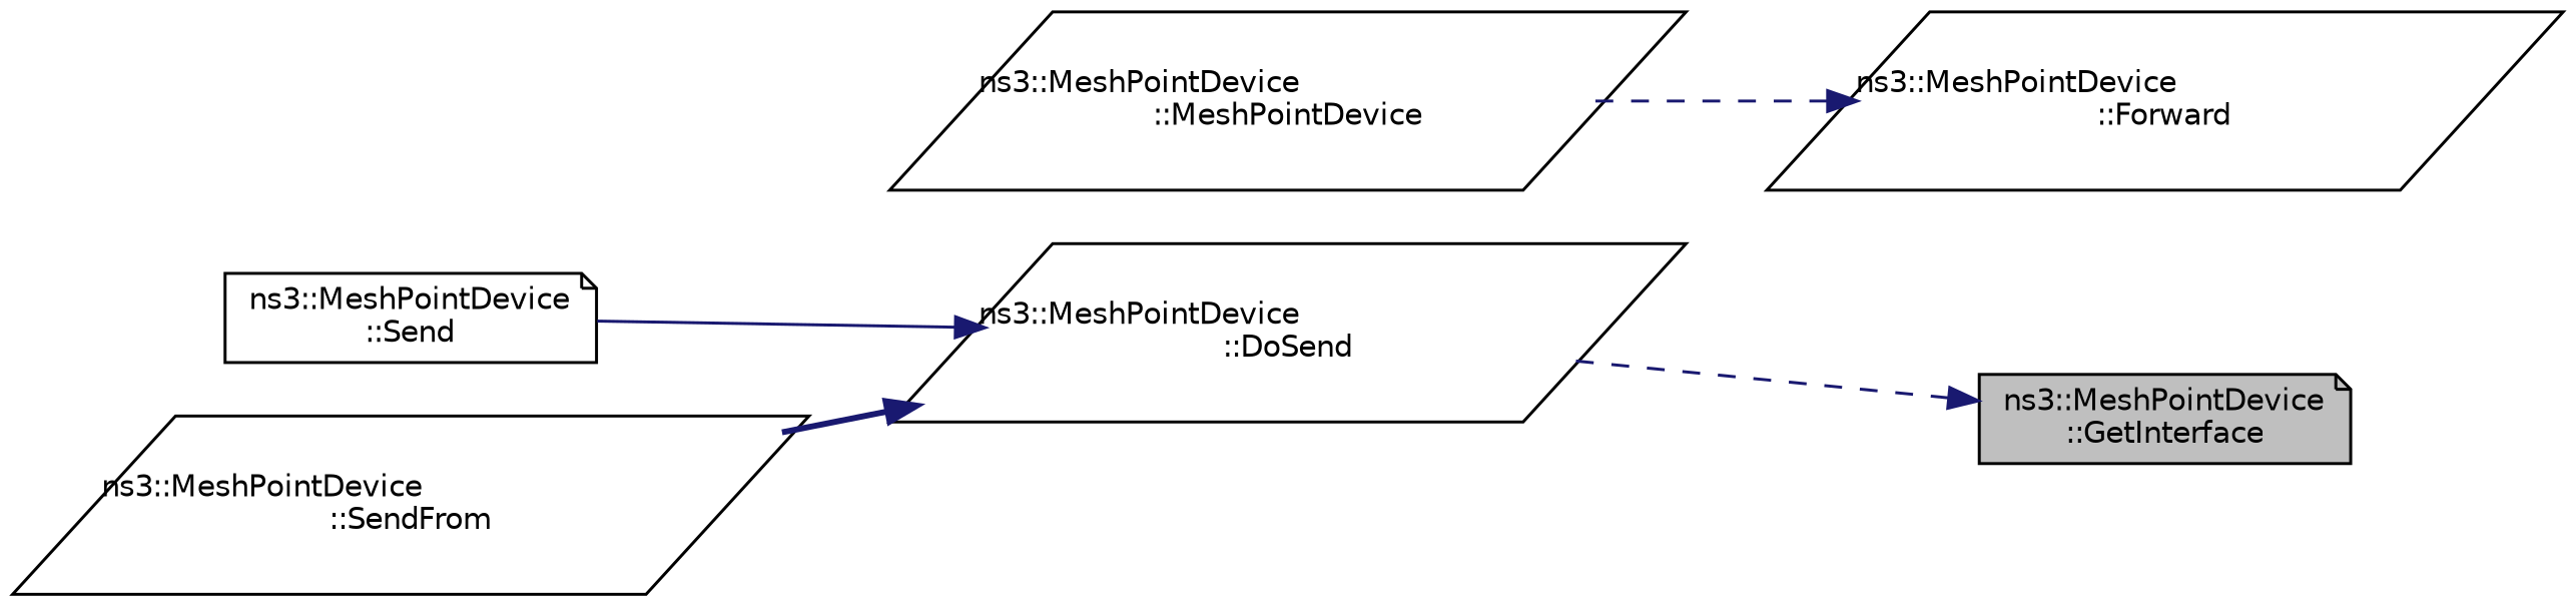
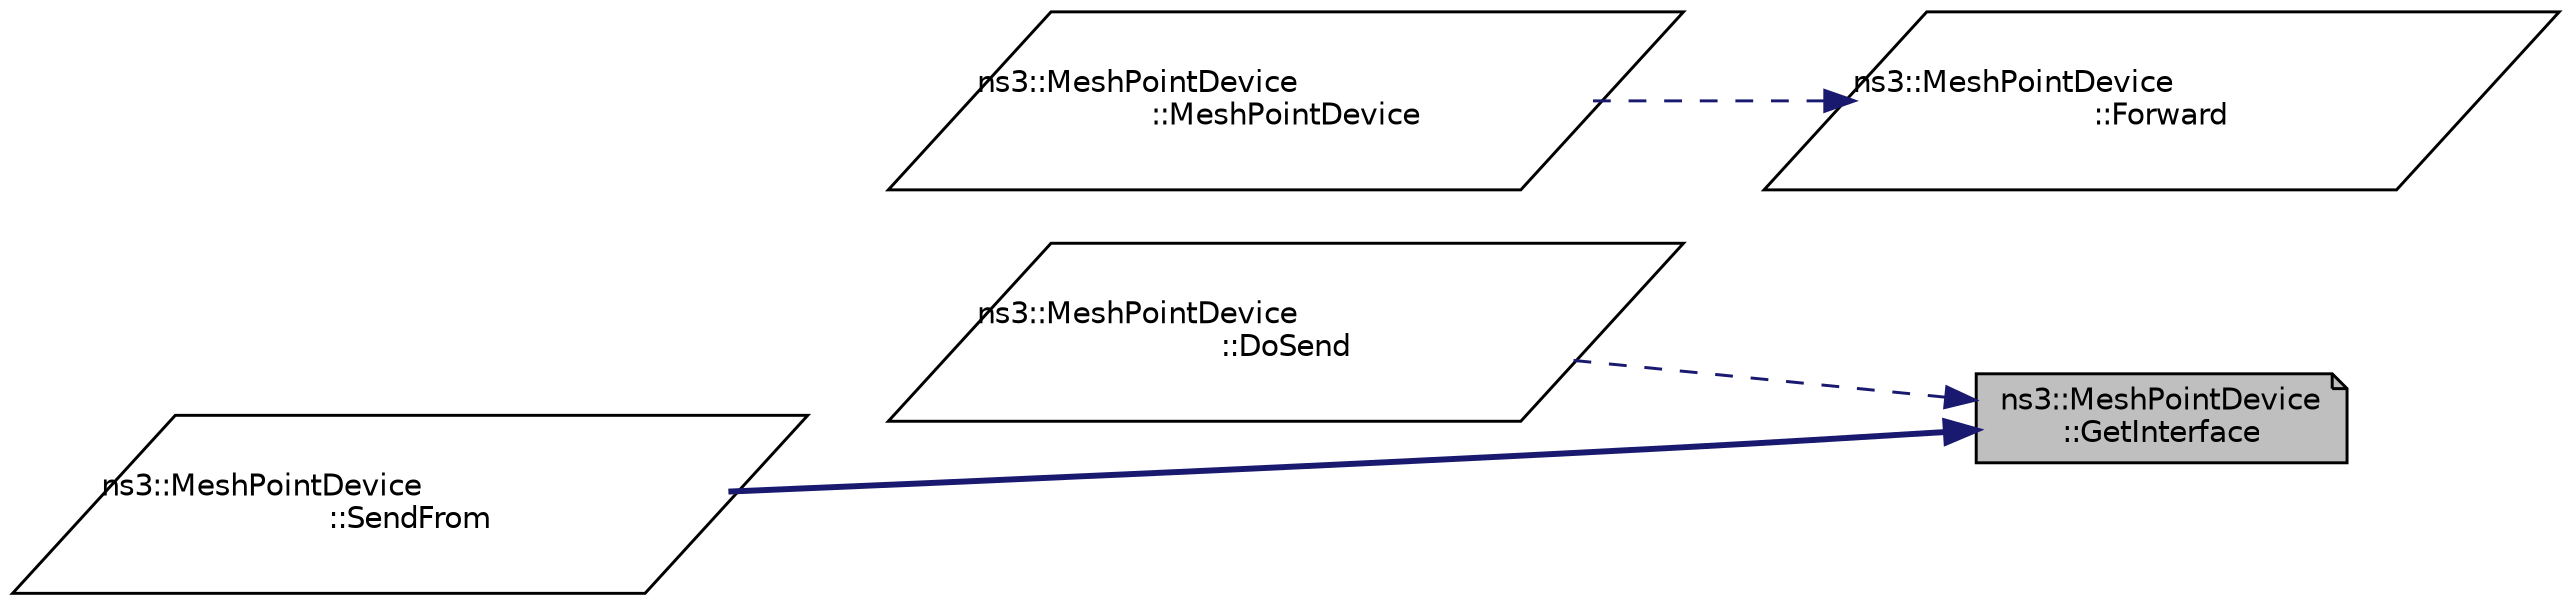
  digraph {
    rankdir=RL
    node [color=black fillcolor=white fontname=Helvetica fontsize=10 shape=parallelogram style=filled]
    edge [color=midnightblue dir=back fontname=Helvetica fontsize=10 labelfontname=Helvetica labelfontsize=10 style=dashed]
    n1 [fillcolor=grey75 fontcolor=black height=0.2 label="ns3::MeshPointDevice\l::GetInterface" shape=note width=0.4]
    n2 [height=0.2 label="ns3::MeshPointDevice\l::DoSend" width=0.4]
-   n3 [height=0.2 label="ns3::MeshPointDevice\l::Send" shape=note width=0.4]
    n4 [height=0.2 label="ns3::MeshPointDevice\l::SendFrom" width=0.4]
    n5 [height=0.2 label="ns3::MeshPointDevice\l::Forward" width=0.4]
    n6 [height=0.2 label="ns3::MeshPointDevice\l::MeshPointDevice" width=0.4]
    n1 -> n2
-   n2 -> n3 [style=solid]
-   n2 -> n4 [style=bold]
+   n1 -> n4 [style=bold]
    n5 -> n6
  }
